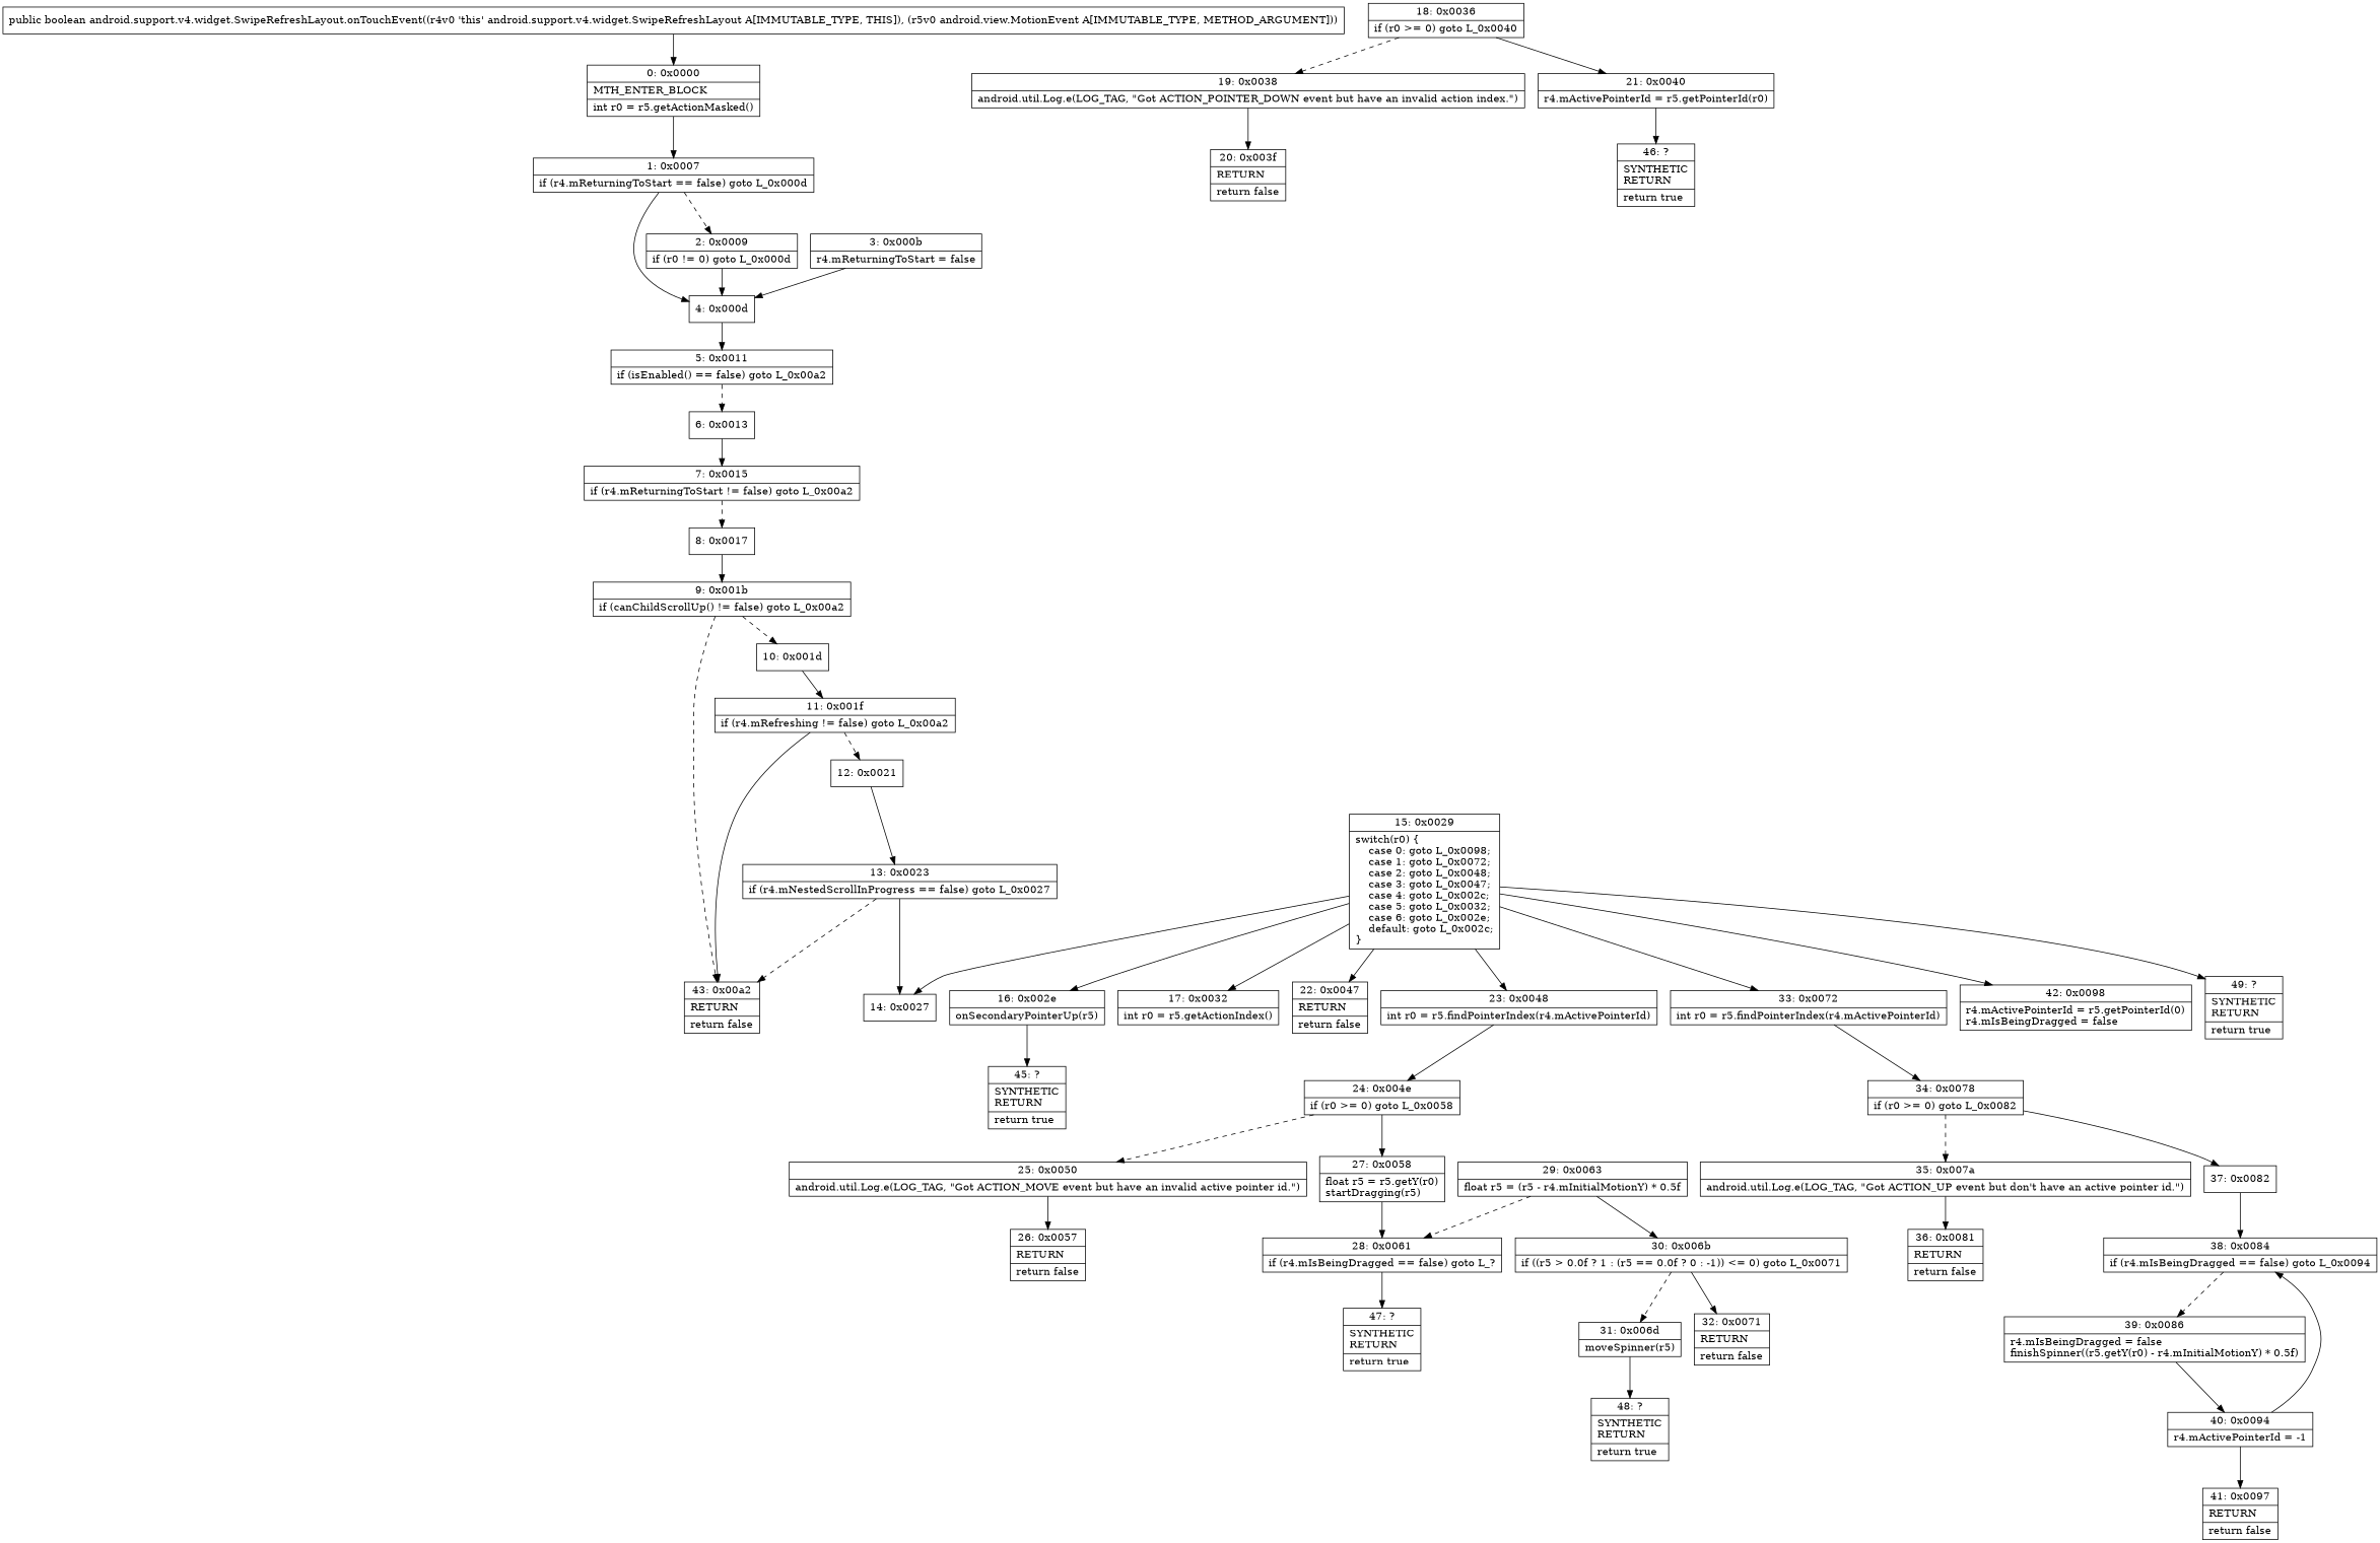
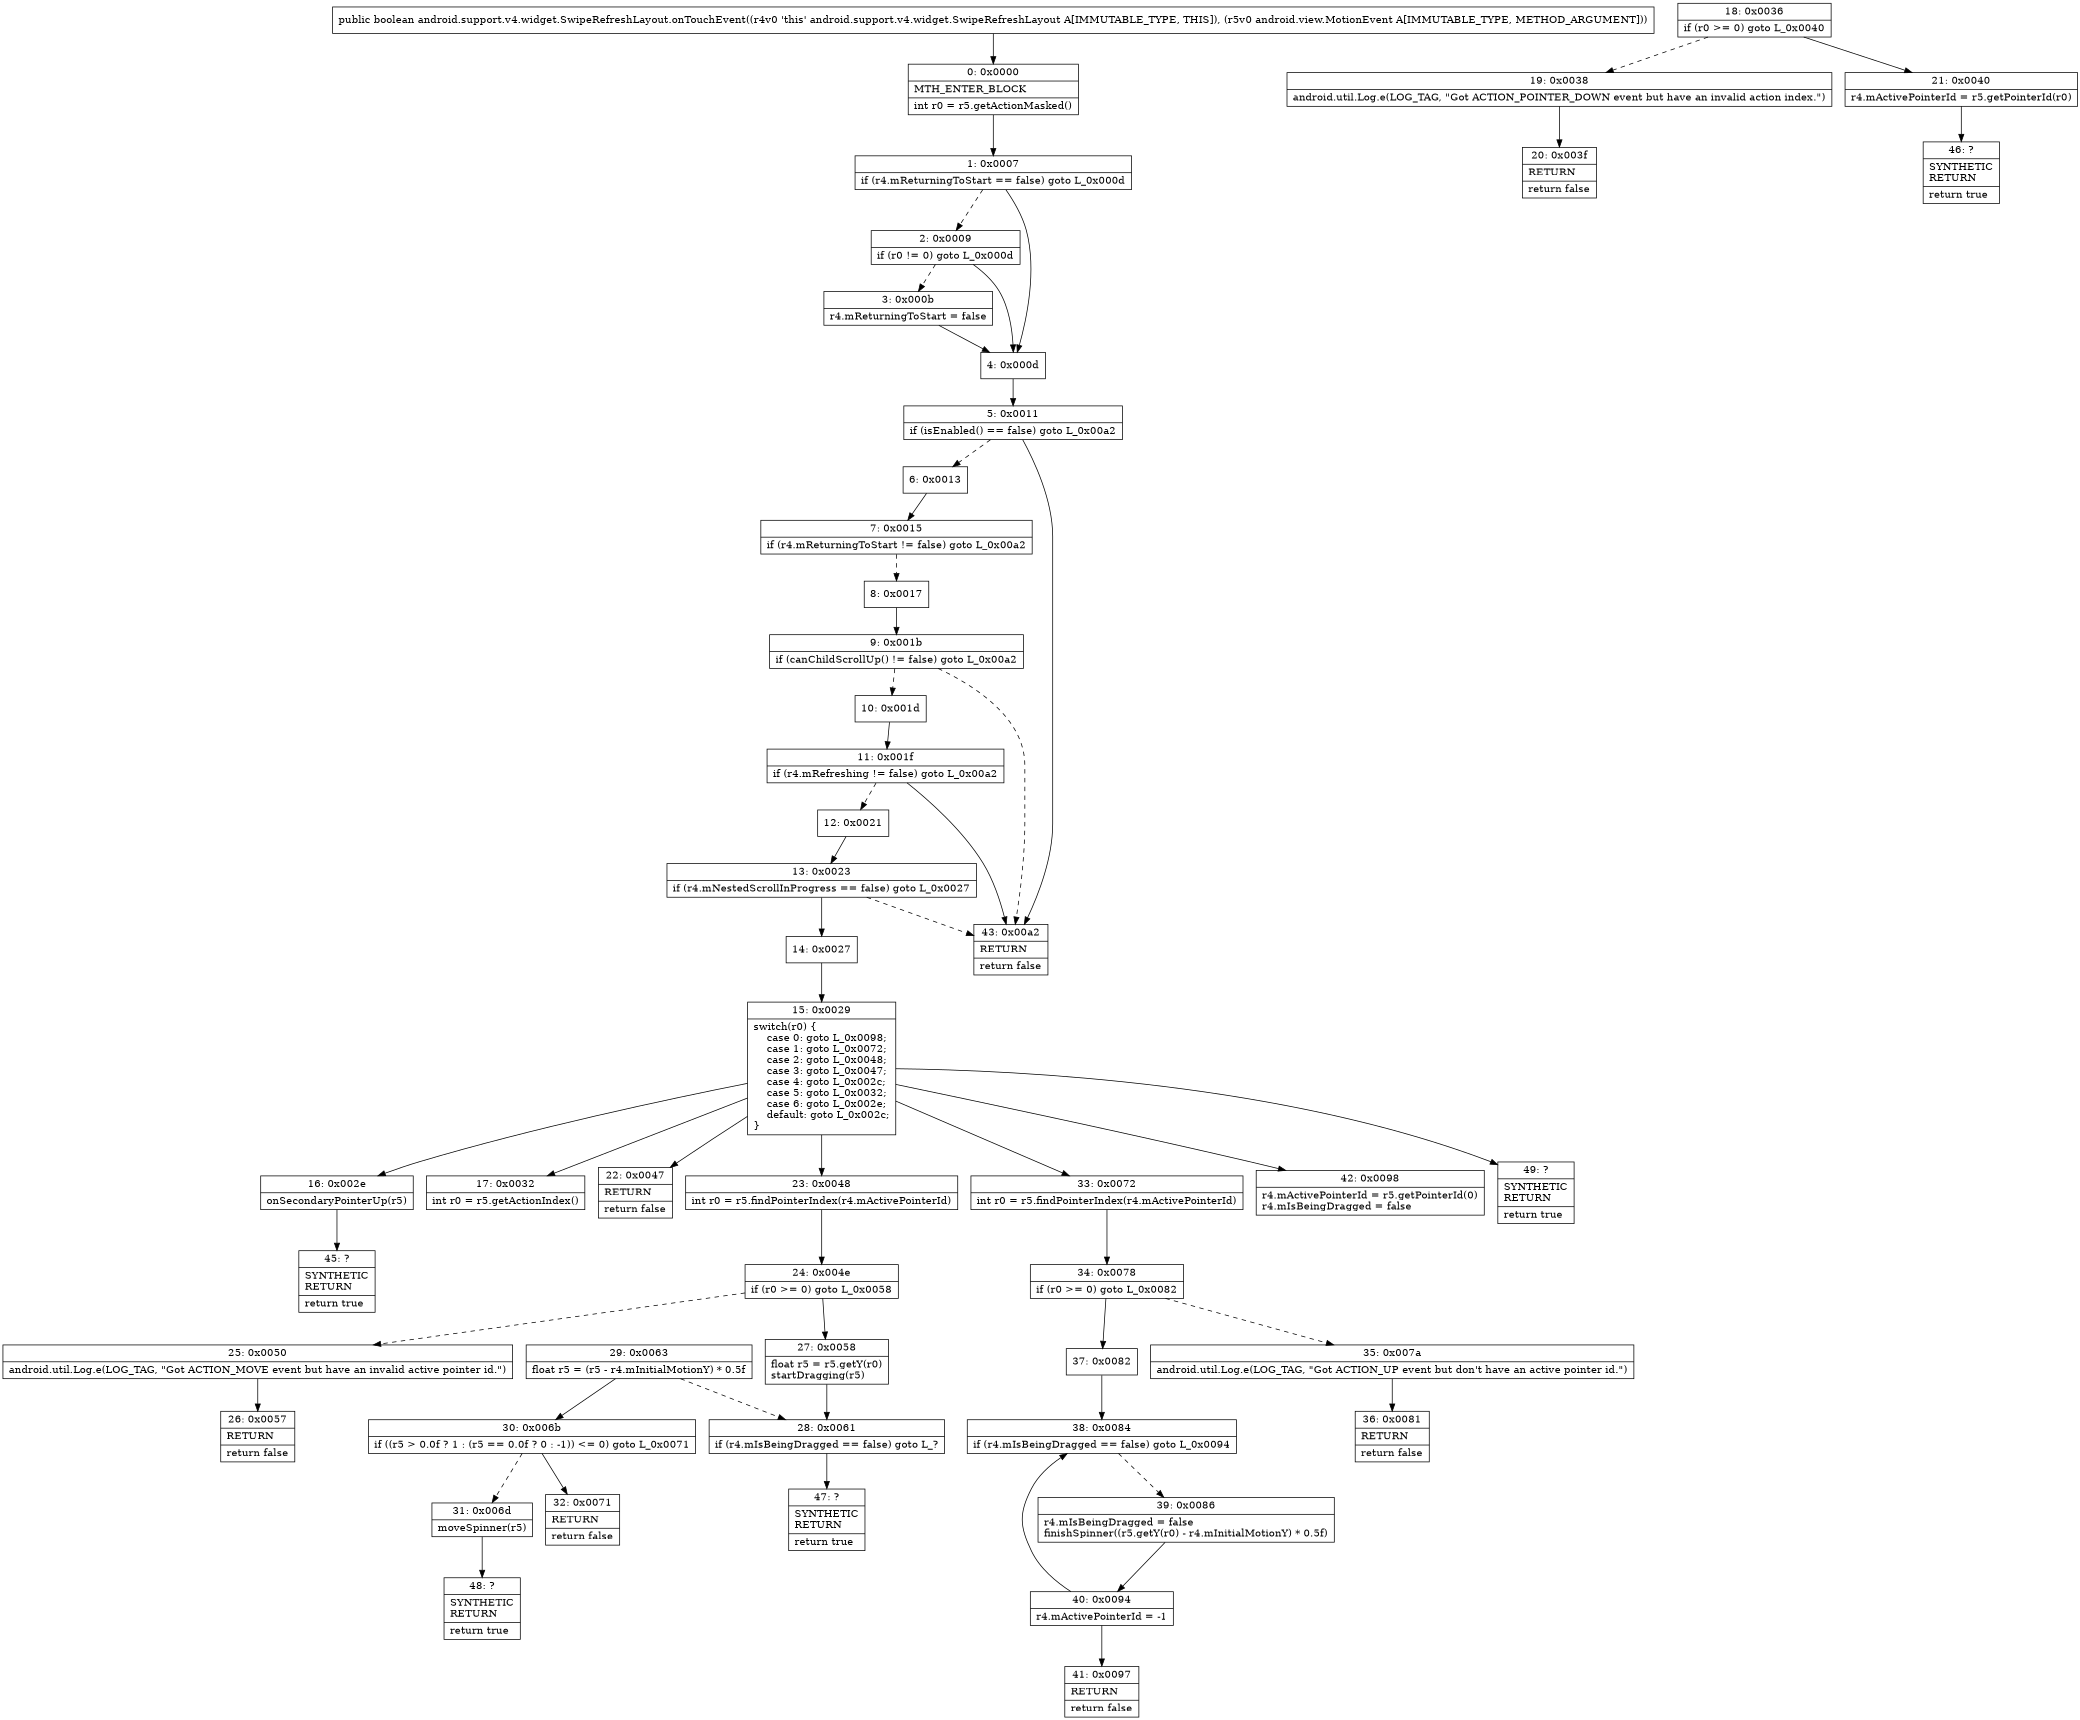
  digraph {
    node [shape=record]
    n1 [label="{0\:\ 0x0000|MTH_ENTER_BLOCK\l|int r0 = r5.getActionMasked()\l}"]
    n2 [label="{1\:\ 0x0007|if (r4.mReturningToStart == false) goto L_0x000d\l}"]
    n3 [label="{2\:\ 0x0009|if (r0 != 0) goto L_0x000d\l}"]
    n4 [label="{4\:\ 0x000d}"]
    n5 [label="{3\:\ 0x000b|r4.mReturningToStart = false\l}"]
    n6 [label="{5\:\ 0x0011|if (isEnabled() == false) goto L_0x00a2\l}"]
    n7 [label="{6\:\ 0x0013}"]
    n8 [label="{43\:\ 0x00a2|RETURN\l|return false\l}"]
    n9 [label="{7\:\ 0x0015|if (r4.mReturningToStart != false) goto L_0x00a2\l}"]
    n10 [label="{8\:\ 0x0017}"]
    n11 [label="{9\:\ 0x001b|if (canChildScrollUp() != false) goto L_0x00a2\l}"]
    n12 [label="{10\:\ 0x001d}"]
    n13 [label="{11\:\ 0x001f|if (r4.mRefreshing != false) goto L_0x00a2\l}"]
    n14 [label="{12\:\ 0x0021}"]
    n15 [label="{13\:\ 0x0023|if (r4.mNestedScrollInProgress == false) goto L_0x0027\l}"]
    n16 [label="{14\:\ 0x0027}"]
    n17 [label="{15\:\ 0x0029|switch(r0) \{\l    case 0: goto L_0x0098;\l    case 1: goto L_0x0072;\l    case 2: goto L_0x0048;\l    case 3: goto L_0x0047;\l    case 4: goto L_0x002c;\l    case 5: goto L_0x0032;\l    case 6: goto L_0x002e;\l    default: goto L_0x002c;\l\}\l}"]
    n18 [label="{16\:\ 0x002e|onSecondaryPointerUp(r5)\l}"]
    n19 [label="{17\:\ 0x0032|int r0 = r5.getActionIndex()\l}"]
    n20 [label="{22\:\ 0x0047|RETURN\l|return false\l}"]
    n21 [label="{23\:\ 0x0048|int r0 = r5.findPointerIndex(r4.mActivePointerId)\l}"]
    n22 [label="{33\:\ 0x0072|int r0 = r5.findPointerIndex(r4.mActivePointerId)\l}"]
    n23 [label="{42\:\ 0x0098|r4.mActivePointerId = r5.getPointerId(0)\lr4.mIsBeingDragged = false\l}"]
    n24 [label="{49\:\ ?|SYNTHETIC\lRETURN\l|return true\l}"]
    n25 [label="{45\:\ ?|SYNTHETIC\lRETURN\l|return true\l}"]
    n26 [label="{24\:\ 0x004e|if (r0 \>= 0) goto L_0x0058\l}"]
    n27 [label="{34\:\ 0x0078|if (r0 \>= 0) goto L_0x0082\l}"]
    n28 [label="{18\:\ 0x0036|if (r0 \>= 0) goto L_0x0040\l}"]
    n29 [label="{19\:\ 0x0038|android.util.Log.e(LOG_TAG, \"Got ACTION_POINTER_DOWN event but have an invalid action index.\")\l}"]
    n30 [label="{21\:\ 0x0040|r4.mActivePointerId = r5.getPointerId(r0)\l}"]
    n31 [label="{20\:\ 0x003f|RETURN\l|return false\l}"]
    n32 [label="{46\:\ ?|SYNTHETIC\lRETURN\l|return true\l}"]
    n33 [label="{25\:\ 0x0050|android.util.Log.e(LOG_TAG, \"Got ACTION_MOVE event but have an invalid active pointer id.\")\l}"]
    n34 [label="{27\:\ 0x0058|float r5 = r5.getY(r0)\lstartDragging(r5)\l}"]
    n35 [label="{26\:\ 0x0057|RETURN\l|return false\l}"]
    n36 [label="{28\:\ 0x0061|if (r4.mIsBeingDragged == false) goto L_?\l}"]
    n37 [label="{47\:\ ?|SYNTHETIC\lRETURN\l|return true\l}"]
    n38 [label="{29\:\ 0x0063|float r5 = (r5 \- r4.mInitialMotionY) * 0.5f\l}"]
    n39 [label="{30\:\ 0x006b|if ((r5 \> 0.0f ? 1 : (r5 == 0.0f ? 0 : \-1)) \<= 0) goto L_0x0071\l}"]
    n40 [label="{31\:\ 0x006d|moveSpinner(r5)\l}"]
    n41 [label="{32\:\ 0x0071|RETURN\l|return false\l}"]
    n42 [label="{48\:\ ?|SYNTHETIC\lRETURN\l|return true\l}"]
    n43 [label="{35\:\ 0x007a|android.util.Log.e(LOG_TAG, \"Got ACTION_UP event but don't have an active pointer id.\")\l}"]
    n44 [label="{37\:\ 0x0082}"]
    n45 [label="{36\:\ 0x0081|RETURN\l|return false\l}"]
    n46 [label="{38\:\ 0x0084|if (r4.mIsBeingDragged == false) goto L_0x0094\l}"]
    n47 [label="{39\:\ 0x0086|r4.mIsBeingDragged = false\lfinishSpinner((r5.getY(r0) \- r4.mInitialMotionY) * 0.5f)\l}"]
    n48 [label="{40\:\ 0x0094|r4.mActivePointerId = \-1\l}"]
    n49 [label="{41\:\ 0x0097|RETURN\l|return false\l}"]
    n50 [label="{public boolean android.support.v4.widget.SwipeRefreshLayout.onTouchEvent((r4v0 'this' android.support.v4.widget.SwipeRefreshLayout A[IMMUTABLE_TYPE, THIS]), (r5v0 android.view.MotionEvent A[IMMUTABLE_TYPE, METHOD_ARGUMENT])) }"]
    n1 -> n2
    n2 -> n3 [style=dashed]
    n2 -> n4
    n3 -> n4
+   n3 -> n5 [style=dashed]
    n4 -> n6
    n5 -> n4
    n6 -> n7 [style=dashed]
+   n6 -> n8
    n7 -> n9
    n9 -> n10 [style=dashed]
    n10 -> n11
    n11 -> n8 [style=dashed]
    n11 -> n12 [style=dashed]
    n12 -> n13
    n13 -> n8
    n13 -> n14 [style=dashed]
    n14 -> n15
    n15 -> n8 [style=dashed]
    n15 -> n16
-   n17 -> n16
+   n16 -> n17
    n17 -> n18
    n17 -> n19
    n17 -> n20
    n17 -> n21
    n17 -> n22
    n17 -> n23
    n17 -> n24
    n18 -> n25
    n21 -> n26
    n22 -> n27
    n26 -> n33 [style=dashed]
    n26 -> n34
    n27 -> n43 [style=dashed]
    n27 -> n44
    n28 -> n29 [style=dashed]
    n28 -> n30
    n29 -> n31
    n30 -> n32
    n33 -> n35
    n34 -> n36
    n36 -> n37
    n38 -> n36 [style=dashed]
    n38 -> n39
    n39 -> n40 [style=dashed]
    n39 -> n41
    n40 -> n42
    n43 -> n45
    n44 -> n46
    n46 -> n47 [style=dashed]
    n47 -> n48
    n48 -> n46
    n48 -> n49
    n50 -> n1
  }
